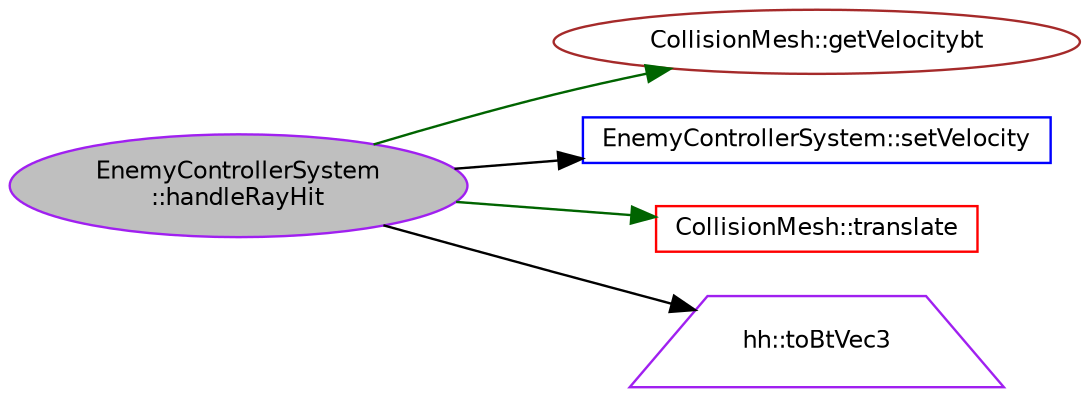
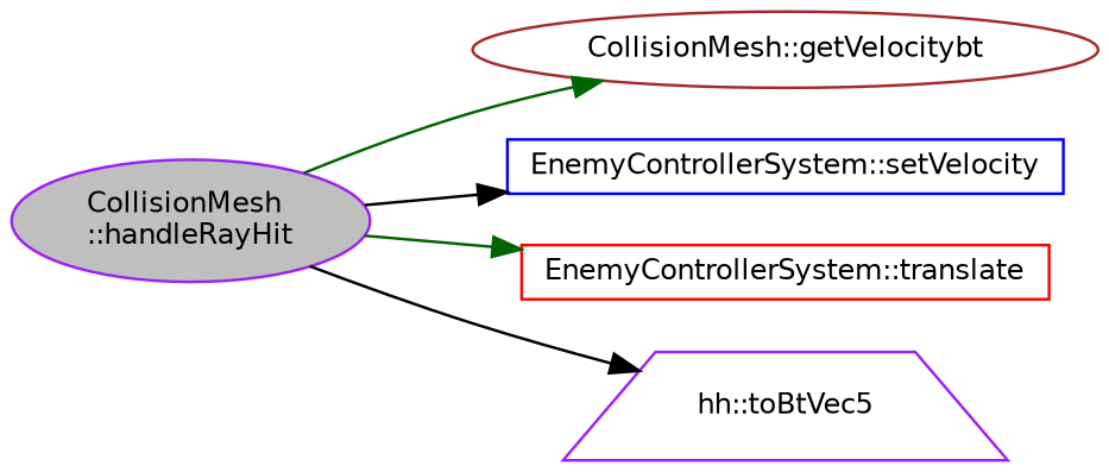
  digraph {
    rankdir=LR
    node [color=purple fillcolor=white fontname=Helvetica fontsize=10 shape=ellipse style=filled]
    edge [color=darkgreen fontname=Helvetica fontsize=10 labelfontname=Helvetica labelfontsize=10 style=solid]
-   n1 [fillcolor=grey75 fontcolor=black height=0.2 label="EnemyControllerSystem\l::handleRayHit" width=0.4]
+   n1 [fillcolor=grey75 fontcolor=black height=0.2 label="CollisionMesh\l::handleRayHit" width=0.4]
    n2 [color=brown height=0.2 label="CollisionMesh::getVelocitybt" width=0.4]
    n3 [color=blue height=0.2 label="EnemyControllerSystem::setVelocity" shape=box width=0.4]
-   n4 [color=red height=0.2 label="CollisionMesh::translate" shape=box width=0.4]
-   n5 [height=0.2 label="hh::toBtVec3" shape=trapezium width=0.4]
+   n4 [color=red height=0.2 label="EnemyControllerSystem::translate" shape=box width=0.4]
+   n5 [height=0.2 label="hh::toBtVec5" shape=trapezium width=0.4]
    n1 -> n2
    n1 -> n3 [color=black]
    n1 -> n4
    n1 -> n5 [color=black]
  }
